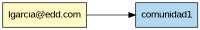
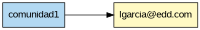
  digraph {
    nodesep=0.6
    rankdir=LR
    ranksep=1.0
    splines=ortho
    node [fontname=Arial shape=box style=filled]
    n1 [fillcolor="#b3d9f2" label=comunidad1]
    n2 [fillcolor="#fff9c4" label="lgarcia@edd.com"]
-   n2 -> n1
+   n1 -> n2
  }
